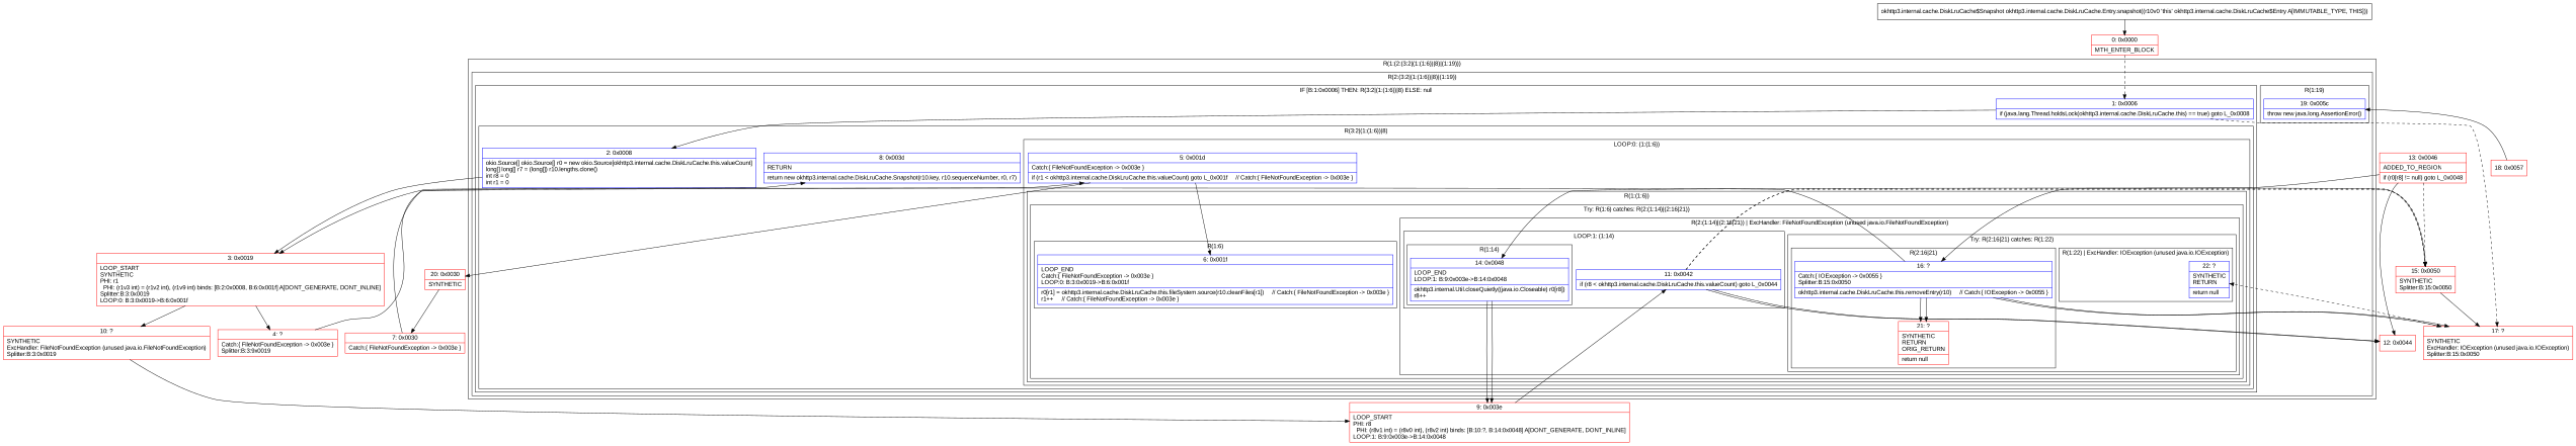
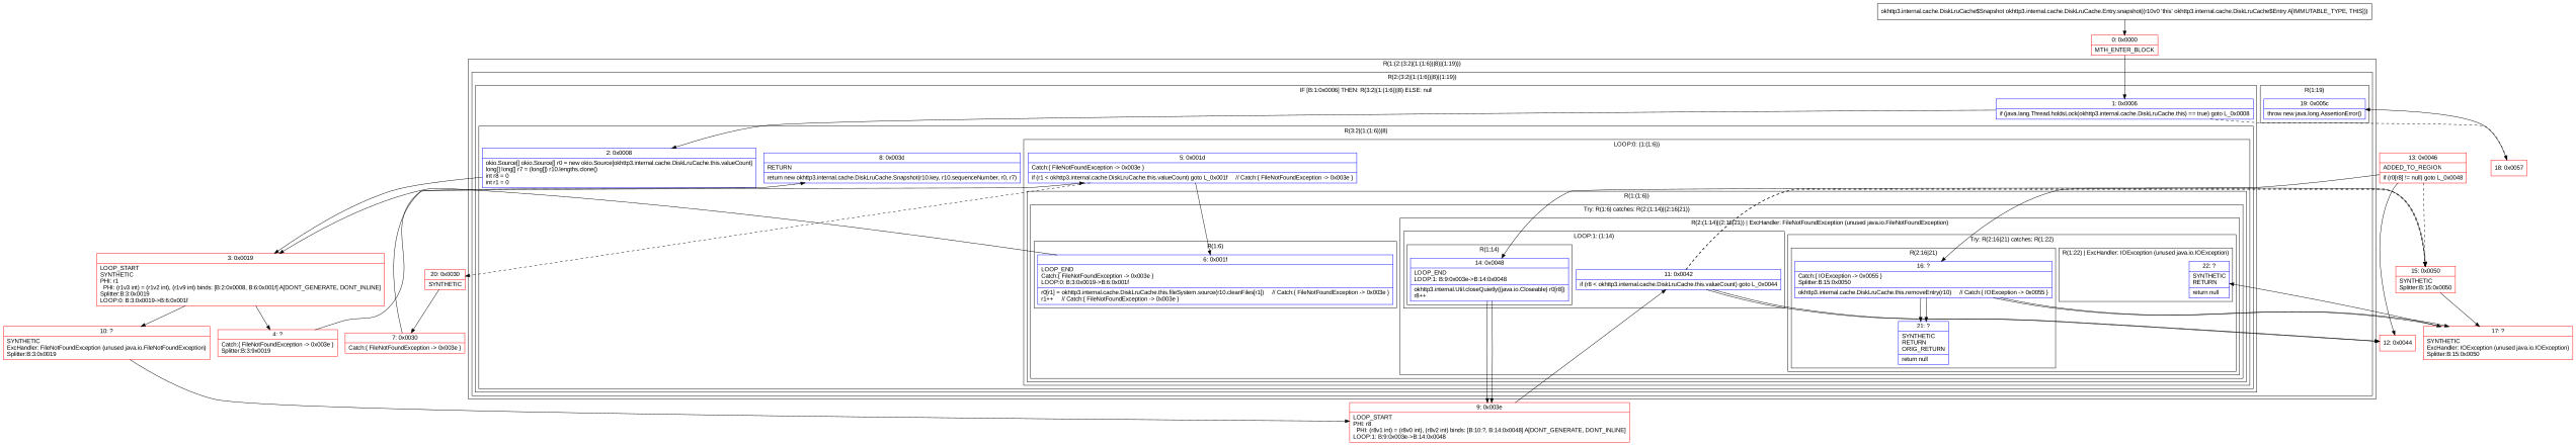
  digraph {
    fontname="Liberation Sans"
    node [color=red fontname="Liberation Sans" shape=record]
    edge [fontname="Liberation Sans"]
    n1 [color=blue label="{6\:\ 0x001f|LOOP_END\lCatch:\{ FileNotFoundException \-\> 0x003e \}\lLOOP:0: B:3:0x0019\-\>B:6:0x001f\l|r0[r1] = okhttp3.internal.cache.DiskLruCache.this.fileSystem.source(r10.cleanFiles[r1])     \/\/ Catch:\{ FileNotFoundException \-\> 0x003e \}\lr1++     \/\/ Catch:\{ FileNotFoundException \-\> 0x003e \}\l}"]
    n2 [color=blue label="{14\:\ 0x0048|LOOP_END\lLOOP:1: B:9:0x003e\-\>B:14:0x0048\l|okhttp3.internal.Util.closeQuietly((java.io.Closeable) r0[r8])\lr8++\l}"]
    n3 [color=blue label="{11\:\ 0x0042|if (r8 \< okhttp3.internal.cache.DiskLruCache.this.valueCount) goto L_0x0044\l}"]
    n4 [color=blue label="{16\:\ ?|Catch:\{ IOException \-\> 0x0055 \}\lSplitter:B:15:0x0050\l|okhttp3.internal.cache.DiskLruCache.this.removeEntry(r10)     \/\/ Catch:\{ IOException \-\> 0x0055 \}\l}"]
-   n5 [label="{21\:\ ?|SYNTHETIC\lRETURN\lORIG_RETURN\l|return null\l}"]
+   n5 [color=blue label="{21\:\ ?|SYNTHETIC\lRETURN\lORIG_RETURN\l|return null\l}"]
    n6 [color=blue label="{22\:\ ?|SYNTHETIC\lRETURN\l|return null\l}"]
    n7 [color=blue label="{5\:\ 0x001d|Catch:\{ FileNotFoundException \-\> 0x003e \}\l|if (r1 \< okhttp3.internal.cache.DiskLruCache.this.valueCount) goto L_0x001f     \/\/ Catch:\{ FileNotFoundException \-\> 0x003e \}\l}"]
    n8 [color=blue label="{2\:\ 0x0008|okio.Source[] okio.Source[] r0 = new okio.Source[okhttp3.internal.cache.DiskLruCache.this.valueCount]\llong[] long[] r7 = (long[]) r10.lengths.clone()\lint r8 = 0\lint r1 = 0\l}"]
    n9 [color=blue label="{8\:\ 0x003d|RETURN\l|return new okhttp3.internal.cache.DiskLruCache.Snapshot(r10.key, r10.sequenceNumber, r0, r7)\l}"]
    n10 [color=blue label="{1\:\ 0x0006|if (java.lang.Thread.holdsLock(okhttp3.internal.cache.DiskLruCache.this) == true) goto L_0x0008\l}"]
    n11 [color=blue label="{19\:\ 0x005c|throw new java.long.AssertionError()\l}"]
    n12 [label="{3\:\ 0x0019|LOOP_START\lSYNTHETIC\lPHI: r1 \l  PHI: (r1v3 int) = (r1v2 int), (r1v9 int) binds: [B:2:0x0008, B:6:0x001f] A[DONT_GENERATE, DONT_INLINE]\lSplitter:B:3:0x0019\lLOOP:0: B:3:0x0019\-\>B:6:0x001f\l}"]
    n13 [label="{9\:\ 0x003e|LOOP_START\lPHI: r8 \l  PHI: (r8v1 int) = (r8v0 int), (r8v2 int) binds: [B:10:?, B:14:0x0048] A[DONT_GENERATE, DONT_INLINE]\lLOOP:1: B:9:0x003e\-\>B:14:0x0048\l}"]
    n14 [label="{12\:\ 0x0044}"]
    n15 [label="{15\:\ 0x0050|SYNTHETIC\lSplitter:B:15:0x0050\l}"]
    n16 [label="{17\:\ ?|SYNTHETIC\lExcHandler: IOException (unused java.io.IOException)\lSplitter:B:15:0x0050\l}"]
    n17 [label="{20\:\ 0x0030|SYNTHETIC\l}"]
    n18 [label="{18\:\ 0x0057}"]
    n19 [label="{4\:\ ?|Catch:\{ FileNotFoundException \-\> 0x003e \}\lSplitter:B:3:9x0019\l}"]
    n20 [label="{10\:\ ?|SYNTHETIC\lExcHandler: FileNotFoundException (unused java.io.FileNotFoundException)\lSplitter:B:3:0x0019\l}"]
    n21 [label="{7\:\ 0x0030|Catch:\{ FileNotFoundException \-\> 0x003e \}\l}"]
    n22 [label="{0\:\ 0x0000|MTH_ENTER_BLOCK\l}"]
    n23 [label="{13\:\ 0x0046|ADDED_TO_REGION\l|if (r0[r8] != null) goto L_0x0048\l}"]
    n24 [label="{okhttp3.internal.cache.DiskLruCache$Snapshot okhttp3.internal.cache.DiskLruCache.Entry.snapshot((r10v0 'this' okhttp3.internal.cache.DiskLruCache$Entry A[IMMUTABLE_TYPE, THIS])) }" color=""]
    subgraph cluster_1 {
      label="R(1:(2:(3:2|(1:(1:6))|8)|(1:19)))"
      subgraph cluster_2 {
        label="R(2:(3:2|(1:(1:6))|8)|(1:19))"
        subgraph cluster_3 {
          label="IF [B:1:0x0006] THEN: R(3:2|(1:(1:6))|8) ELSE: null"
          n10
          subgraph cluster_4 {
            label="R(3:2|(1:(1:6))|8)"
            n8
            n9
            subgraph cluster_5 {
              label="LOOP:0: (1:(1:6))"
              n7
              subgraph cluster_6 {
                label="R(1:(1:6))"
                subgraph cluster_7 {
                  label="Try: R(1:6) catches: R(2:(1:14)|(2:16|21))"
                  subgraph cluster_8 {
                    label="R(1:6)"
                    n1
                  }
                  subgraph cluster_9 {
                    label="R(2:(1:14)|(2:16|21)) | ExcHandler: FileNotFoundException (unused java.io.FileNotFoundException)\l"
                    subgraph cluster_10 {
                      label="LOOP:1: (1:14)"
                      n3
                      subgraph cluster_11 {
                        label="R(1:14)"
                        n2
                      }
                    }
                    subgraph cluster_12 {
                      label="Try: R(2:16|21) catches: R(1:22)"
                      subgraph cluster_13 {
                        label="R(2:16|21)"
                        n4
                        n5
                      }
                      subgraph cluster_14 {
                        label="R(1:22) | ExcHandler: IOException (unused java.io.IOException)\l"
                        n6
                      }
                    }
                  }
                }
              }
            }
          }
        }
        subgraph cluster_15 {
          label="R(1:19)"
          n11
        }
      }
    }
    subgraph cluster_16 {
      label="R(2:(1:14)|(2:16|21)) | ExcHandler: FileNotFoundException (unused java.io.FileNotFoundException)\l"
      subgraph cluster_17 {
        label="LOOP:1: (1:14)"
        subgraph cluster_18 {
          label="R(1:14)"
        }
      }
      subgraph cluster_19 {
        label="Try: R(2:16|21) catches: R(1:22)"
        subgraph cluster_20 {
          label="R(2:16|21)"
        }
        subgraph cluster_21 {
          label="R(1:22) | ExcHandler: IOException (unused java.io.IOException)\l"
        }
      }
    }
    subgraph cluster_22 {
      label="R(1:22) | ExcHandler: IOException (unused java.io.IOException)\l"
    }
-   n4 -> n12
+   n1 -> n12
    n2 -> n13
    n2 -> n13
    n3 -> n14
    n3 -> n14
    n3 -> n15 [style=dashed]
    n3 -> n15 [style=dashed]
    n4 -> n5
    n4 -> n5
    n4 -> n16
    n4 -> n16
    n7 -> n1
-   n7 -> n17 [style=solid]
+   n7 -> n17 [style=dashed]
    n8 -> n12
    n10 -> n8
-   n10 -> n16 [style=dashed]
+   n10 -> n18 [style=dashed]
    n12 -> n19
    n12 -> n20
    n13 -> n3
    n15 -> n4
    n15 -> n16
-   n16 -> n6 [style=dashed]
+   n16 -> n6
    n17 -> n21
    n18 -> n11
    n19 -> n7
    n20 -> n13
    n21 -> n9
-   n22 -> n10 [style=dashed]
+   n22 -> n10
    n23 -> n2
    n23 -> n14
    n23 -> n15 [style=dashed]
    n24 -> n22
  }
